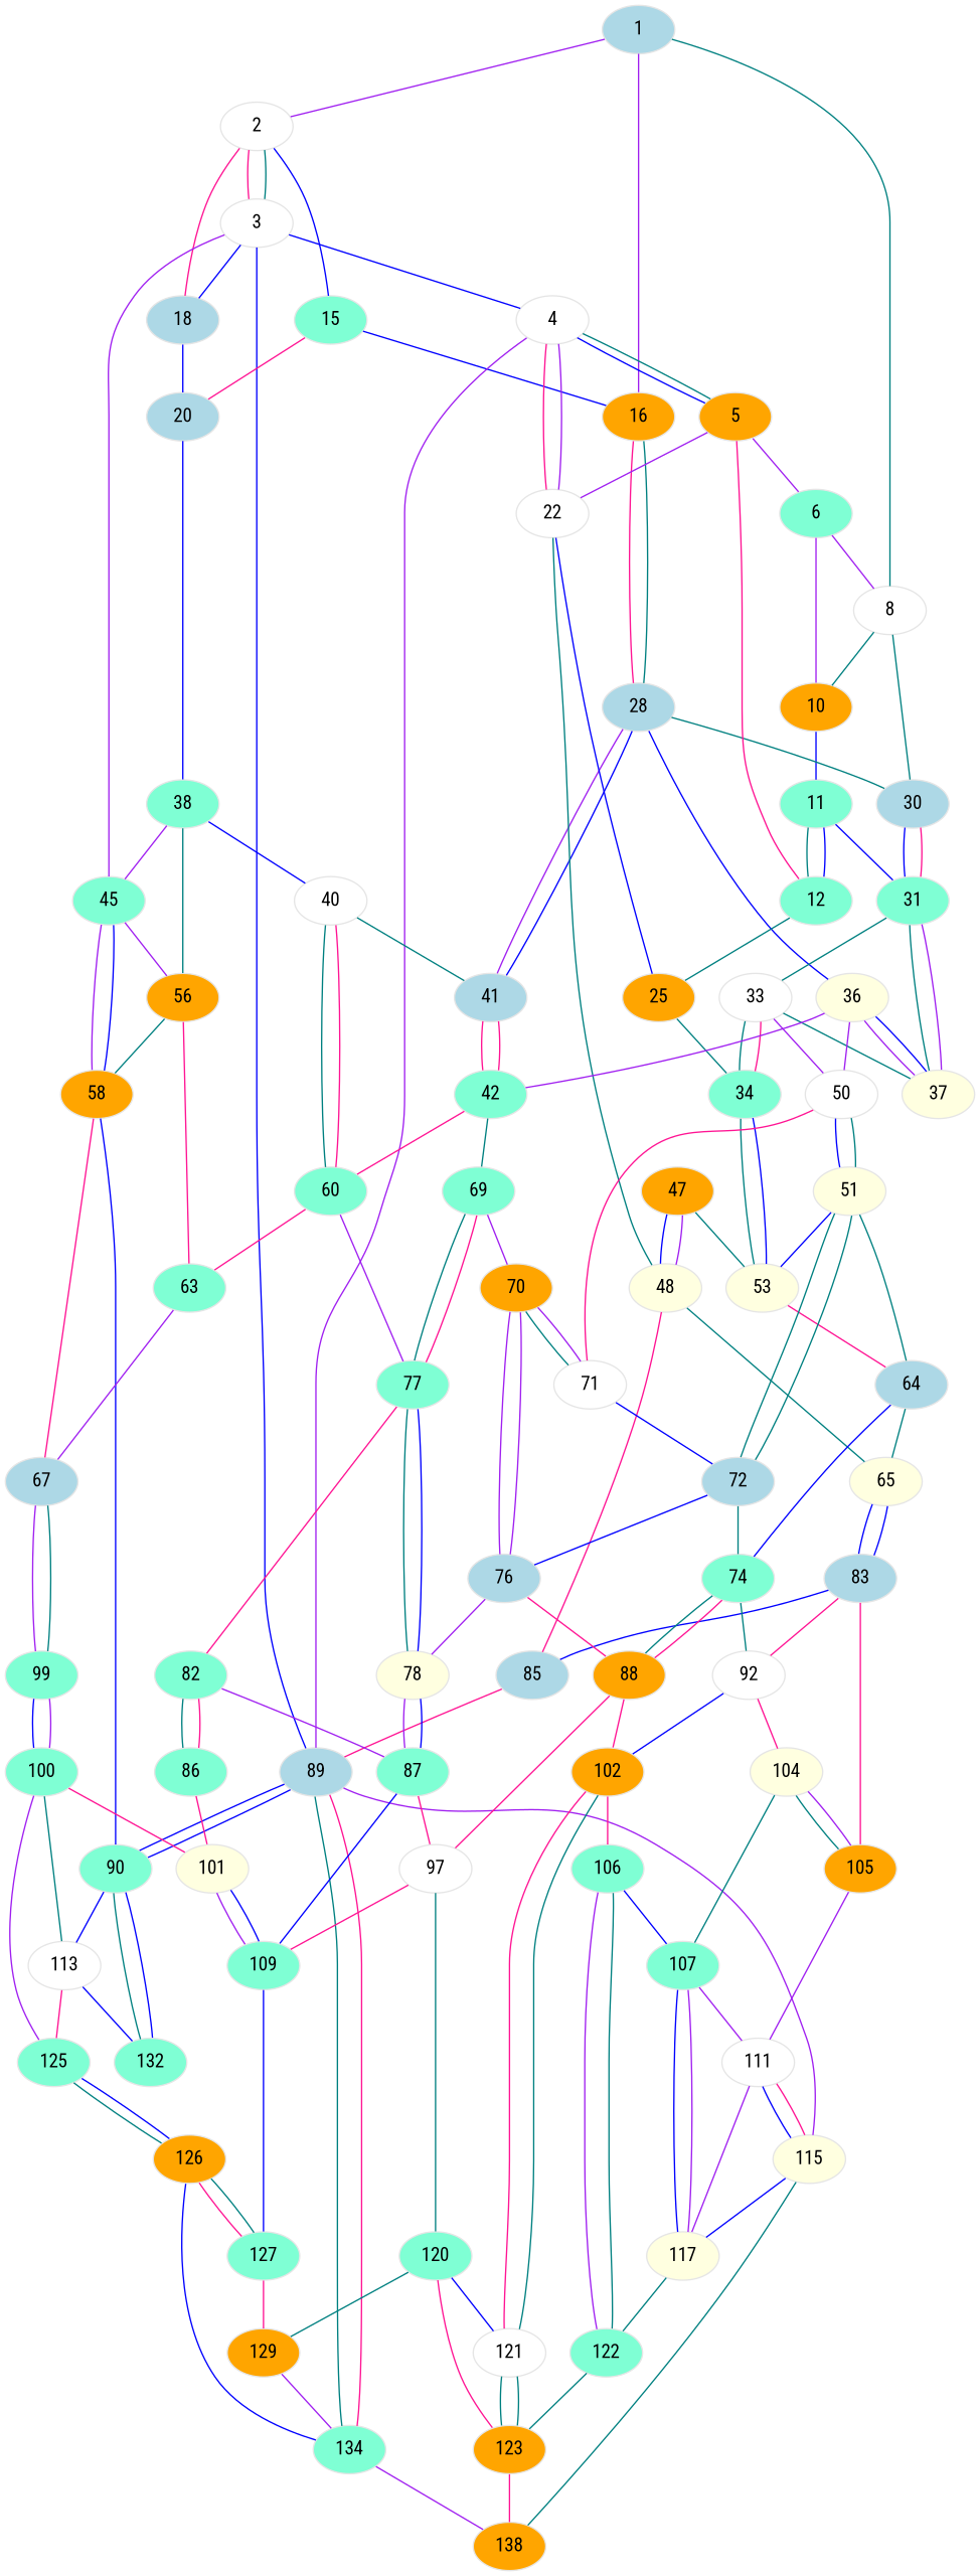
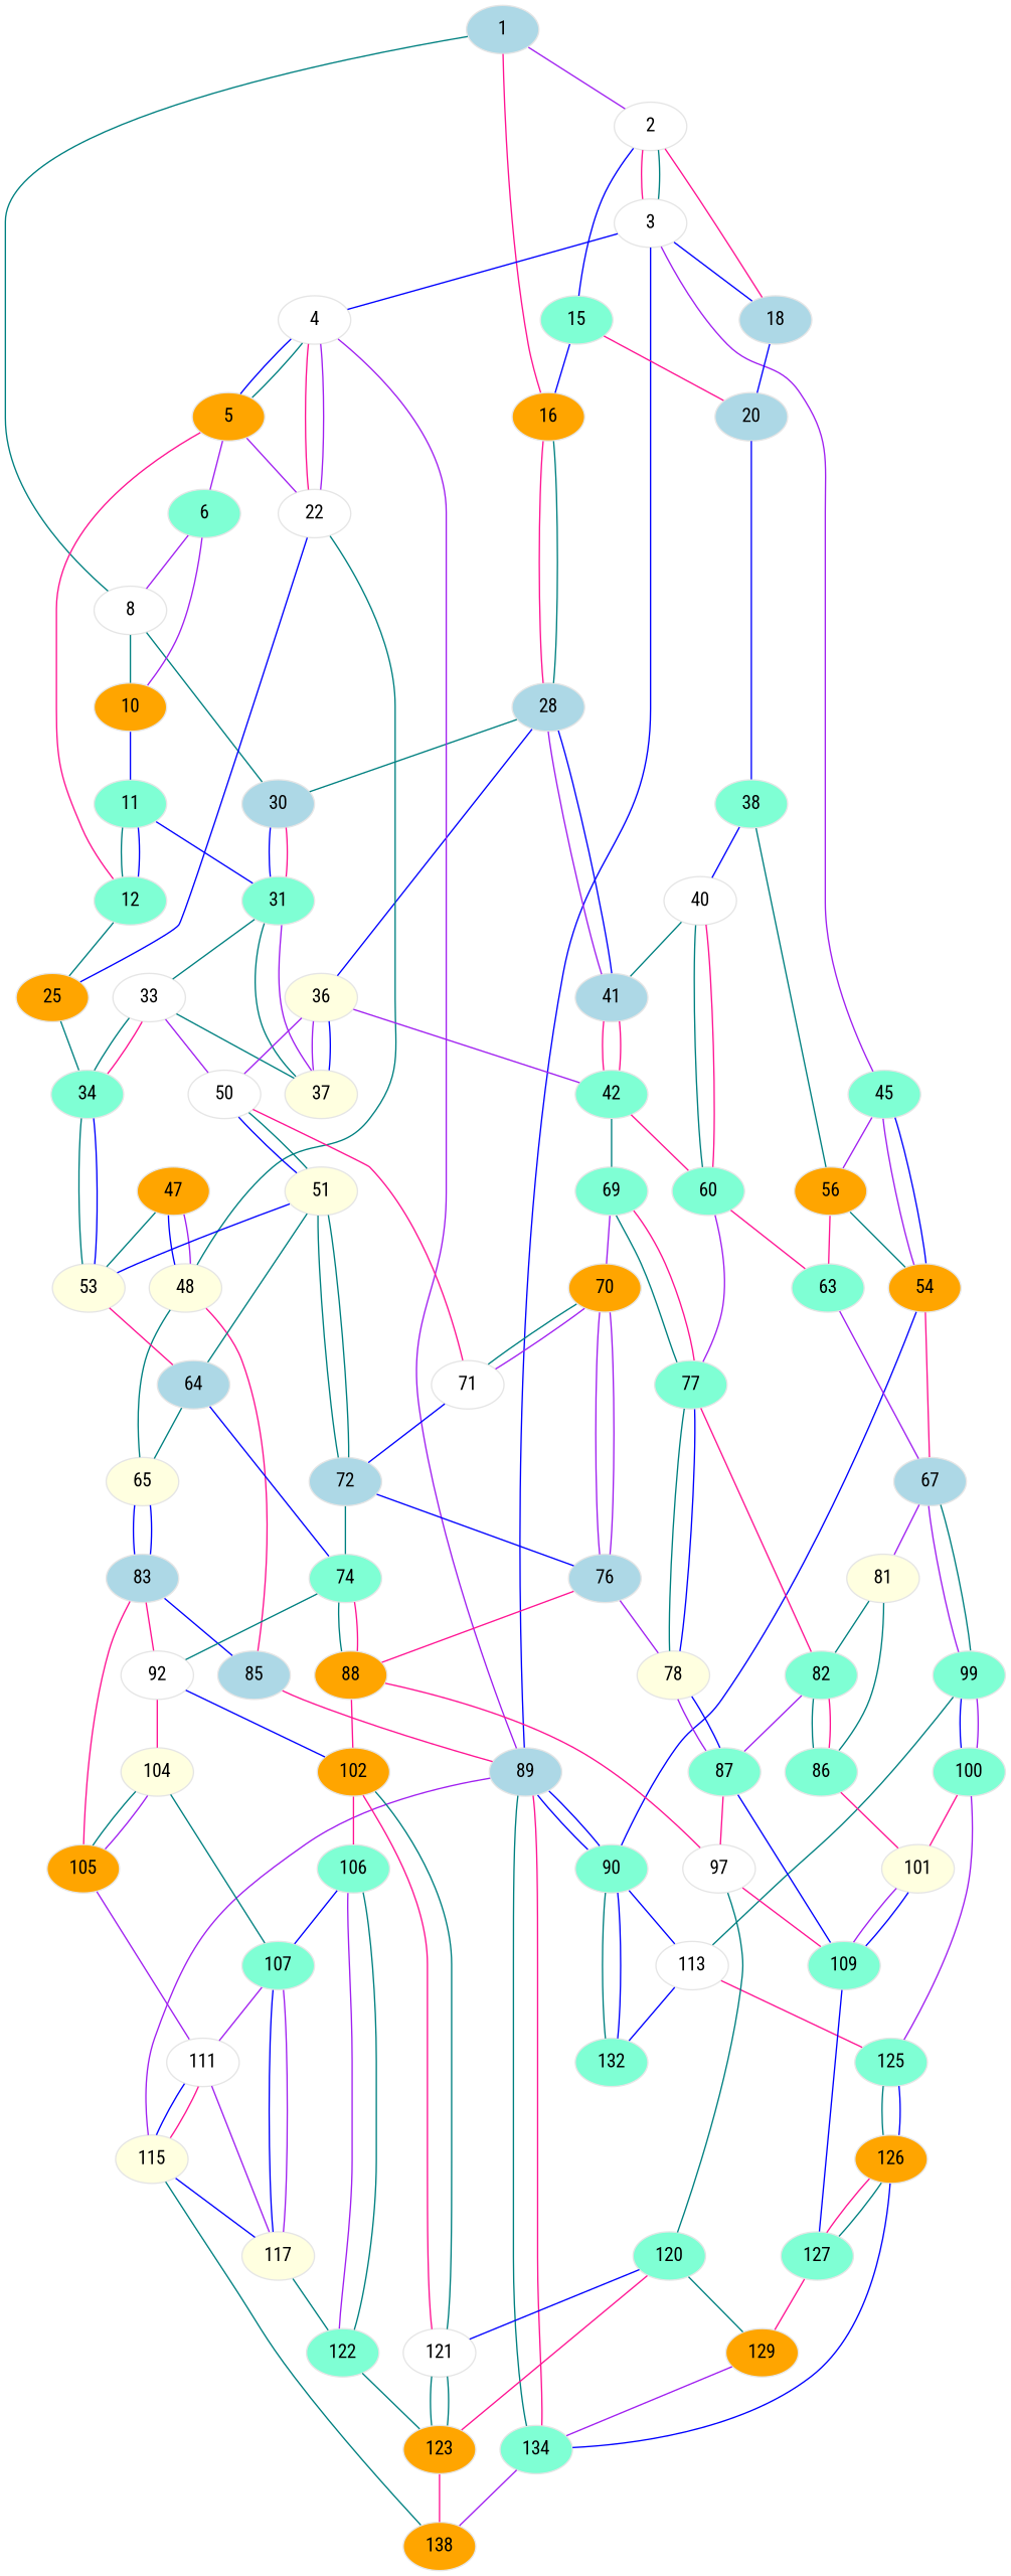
  graph {
    fontname="Roboto Condensed"
    node [color=gray90 fillcolor=aquamarine fontname="Roboto Condensed" style=filled]
    edge [color=teal fontname="Roboto Condensed"]
    1 [fillcolor=lightblue super="+7"]
    2 [fillcolor=white super="+14"]
    8 [fillcolor=white super="+26"]
    16 [fillcolor=orange]
    3 [fillcolor=white super="+17"]
    15
    18 [fillcolor=lightblue super="+19"]
    10 [fillcolor=orange]
    30 [fillcolor=lightblue]
    28 [fillcolor=lightblue super="+29"]
    4 [fillcolor=white]
    45 [super="+46"]
    89 [fillcolor=lightblue super="+94"]
    20 [fillcolor=lightblue super="+21"]
    5 [fillcolor=orange super="+13"]
    22 [fillcolor=white super="+23"]
    56 [fillcolor=orange super="+57"]
-   58 [fillcolor=orange super="+59"]
+   58 [fillcolor=orange super="+59" label=54]
    90 [super="+91"]
    115 [fillcolor=lightyellow super="+116"]
    134 [super="+137"]
    6 [super="+9"]
    12 [super="+24"]
    25 [fillcolor=orange super="+35"]
    48 [fillcolor=lightyellow super="+49"]
    11 [super="+27"]
    31 [super="+32"]
    33 [fillcolor=white super="+44"]
    37 [fillcolor=lightyellow]
    34
    38 [super="+39"]
    36 [fillcolor=lightyellow super="+43"]
    41 [fillcolor=lightblue]
    40 [fillcolor=white]
    65 [fillcolor=lightyellow]
    85 [fillcolor=lightblue]
    53 [fillcolor=lightyellow super="+55"]
    47 [fillcolor=orange]
    50 [fillcolor=white super="+54"]
    42 [super="+62"]
    51 [fillcolor=lightyellow super="+52"]
    71 [fillcolor=white]
    64 [fillcolor=lightblue super="+66"]
    60 [super="+61"]
    69
    63
    77 [super="+80"]
    70 [fillcolor=orange]
    67 [fillcolor=lightblue super="+68"]
    83 [fillcolor=lightblue super="+84"]
    72 [fillcolor=lightblue super="+73"]
    74 [super="+75"]
    76 [fillcolor=lightblue super="+79"]
+   81 [fillcolor=lightyellow]
    99 [super="+114"]
    113 [fillcolor=white super="+131"]
    132
    78 [fillcolor=lightyellow]
    82
    88 [fillcolor=orange super="+98"]
    92 [fillcolor=white super="+93"]
    105 [fillcolor=orange]
    86 [super="+95"]
    100 [super="+124"]
    97 [fillcolor=white super="+119"]
    102 [fillcolor=orange super="+103"]
    104 [fillcolor=lightyellow]
    87 [super="+96"]
    109 [super="+110"]
    101 [fillcolor=lightyellow]
    111 [fillcolor=white super="+112"]
    120 [super="+130"]
    127 [super="+128"]
    106
    121 [fillcolor=white]
    117 [fillcolor=lightyellow super="+118"]
    138 [fillcolor=orange]
    125
    107 [super="+108"]
    123 [fillcolor=orange super="+135"]
    129 [fillcolor=orange super="+136"]
    126 [fillcolor=orange super="+133"]
    122
    1 -- 2 [color=purple]
    1 -- 8
-   1 -- 16 [color=purple]
+   1 -- 16 [color=deeppink]
    2 -- 3 [color=deeppink]
    2 -- 3
    2 -- 15 [color=blue]
    2 -- 18 [color=deeppink]
    8 -- 10
    8 -- 30
    16 -- 28 [color=deeppink]
    16 -- 28
    3 -- 18 [color=blue]
    3 -- 4 [color=blue]
    3 -- 45 [color=purple]
    3 -- 89 [color=blue]
    15 -- 16 [color=blue]
    15 -- 20 [color=deeppink]
    18 -- 20 [color=blue weight=2]
    10 -- 11 [color=blue]
    30 -- 31 [color=blue]
    30 -- 31 [color=deeppink]
    28 -- 30
    28 -- 36 [color=blue]
    28 -- 41 [color=purple]
    28 -- 41 [color=blue]
    4 -- 89 [color=purple]
    4 -- 5 [color=blue]
    4 -- 5
    4 -- 22 [color=deeppink]
    4 -- 22 [color=purple]
    45 -- 56 [color=purple]
    45 -- 58 [color=purple]
    45 -- 58 [color=blue]
    89 -- 90 [color=blue]
    89 -- 90 [color=blue]
    89 -- 115 [color=purple]
    89 -- 134
    89 -- 134 [color=deeppink]
    20 -- 38 [color=blue]
    5 -- 22 [color=purple]
    5 -- 6 [color=purple]
    5 -- 12 [color=deeppink]
    22 -- 25 [color=blue]
    22 -- 48
    56 -- 58
    56 -- 63 [color=deeppink]
    58 -- 90 [color=blue]
    58 -- 67 [color=deeppink]
    90 -- 113 [color=blue]
    90 -- 132
    90 -- 132 [color=blue]
    115 -- 117 [color=blue]
    115 -- 138
    134 -- 138 [color=purple]
    6 -- 8 [color=purple]
    6 -- 10 [color=purple]
    12 -- 25
    25 -- 34
    48 -- 65
    48 -- 85 [color=deeppink]
    11 -- 12 [weight=2]
    11 -- 12 [color=blue]
    11 -- 31 [color=blue]
    31 -- 33
    31 -- 37
    31 -- 37 [color=purple]
    33 -- 37
    33 -- 34
    33 -- 34 [color=deeppink]
    33 -- 50 [color=purple]
    34 -- 53
    34 -- 53 [color=blue]
-   38 -- 45 [color=purple]
    38 -- 56
    38 -- 40 [color=blue]
    36 -- 37 [color=purple]
    36 -- 37 [color=blue]
    36 -- 50 [color=purple]
    36 -- 42 [color=purple]
    41 -- 42 [color=deeppink]
    41 -- 42 [color=deeppink]
    40 -- 41
    40 -- 60
    40 -- 60 [color=deeppink]
    65 -- 83 [color=blue]
    65 -- 83 [color=blue]
    85 -- 89 [color=deeppink]
    53 -- 64 [color=deeppink]
    47 -- 48 [color=blue]
    47 -- 48 [color=purple]
    47 -- 53
    50 -- 51 [color=blue]
    50 -- 51
    50 -- 71 [color=deeppink]
    42 -- 60 [color=deeppink]
    42 -- 69
    51 -- 53 [color=blue]
    51 -- 64
    51 -- 72
    51 -- 72
    71 -- 72 [color=blue]
    64 -- 65
    64 -- 74 [color=blue]
    60 -- 63 [color=deeppink]
    60 -- 77 [color=purple]
    69 -- 77
    69 -- 77 [color=deeppink]
    69 -- 70 [color=purple]
    63 -- 67 [color=purple]
    77 -- 78
    77 -- 78 [color=blue]
    77 -- 82 [color=deeppink]
    70 -- 71
    70 -- 71 [color=purple]
    70 -- 76 [color=purple]
    70 -- 76 [color=purple]
+   67 -- 81 [color=purple]
    67 -- 99 [color=purple]
    67 -- 99
    83 -- 85 [color=blue]
    83 -- 92 [color=deeppink]
    83 -- 105 [color=deeppink]
    72 -- 74
    72 -- 76 [color=blue]
    74 -- 88
    74 -- 88 [color=deeppink]
    74 -- 92
    76 -- 78 [color=purple]
    76 -- 88 [color=deeppink]
-   100 -- 113
+   81 -- 82
+   81 -- 86
+   99 -- 113
    99 -- 100 [color=blue weight=2]
    99 -- 100 [color=purple]
    113 -- 132 [color=blue]
    113 -- 125 [color=deeppink]
    78 -- 87 [color=purple]
    78 -- 87 [color=blue]
    82 -- 86
    82 -- 86 [color=deeppink]
    82 -- 87 [color=purple]
    88 -- 97 [color=deeppink]
    88 -- 102 [color=deeppink]
    92 -- 102 [color=blue]
    92 -- 104 [color=deeppink]
    105 -- 111 [color=purple]
    86 -- 101 [color=deeppink]
    100 -- 101 [color=deeppink]
    100 -- 125 [color=purple]
    97 -- 109 [color=deeppink]
    97 -- 120
    102 -- 106 [color=deeppink]
    102 -- 121 [color=deeppink]
    102 -- 121
    104 -- 105
    104 -- 105 [color=purple]
    104 -- 107
    87 -- 97 [color=deeppink]
    87 -- 109 [color=blue]
    109 -- 127 [color=blue]
    101 -- 109 [color=purple]
    101 -- 109 [color=blue]
    111 -- 115 [color=blue]
    111 -- 115 [color=deeppink]
    111 -- 117 [color=purple]
    120 -- 121 [color=blue]
    120 -- 123 [color=deeppink]
    120 -- 129
    127 -- 129 [color=deeppink weight=2]
    106 -- 107 [color=blue]
    106 -- 122 [color=purple]
    106 -- 122
    121 -- 123
    121 -- 123
    117 -- 122
    125 -- 126
    125 -- 126 [color=blue]
    107 -- 111 [color=purple]
    107 -- 117 [color=blue]
    107 -- 117 [color=purple]
    123 -- 138 [color=deeppink]
    129 -- 134 [color=purple]
    126 -- 134 [color=blue]
    126 -- 127 [color=deeppink]
    126 -- 127
    122 -- 123
  }
